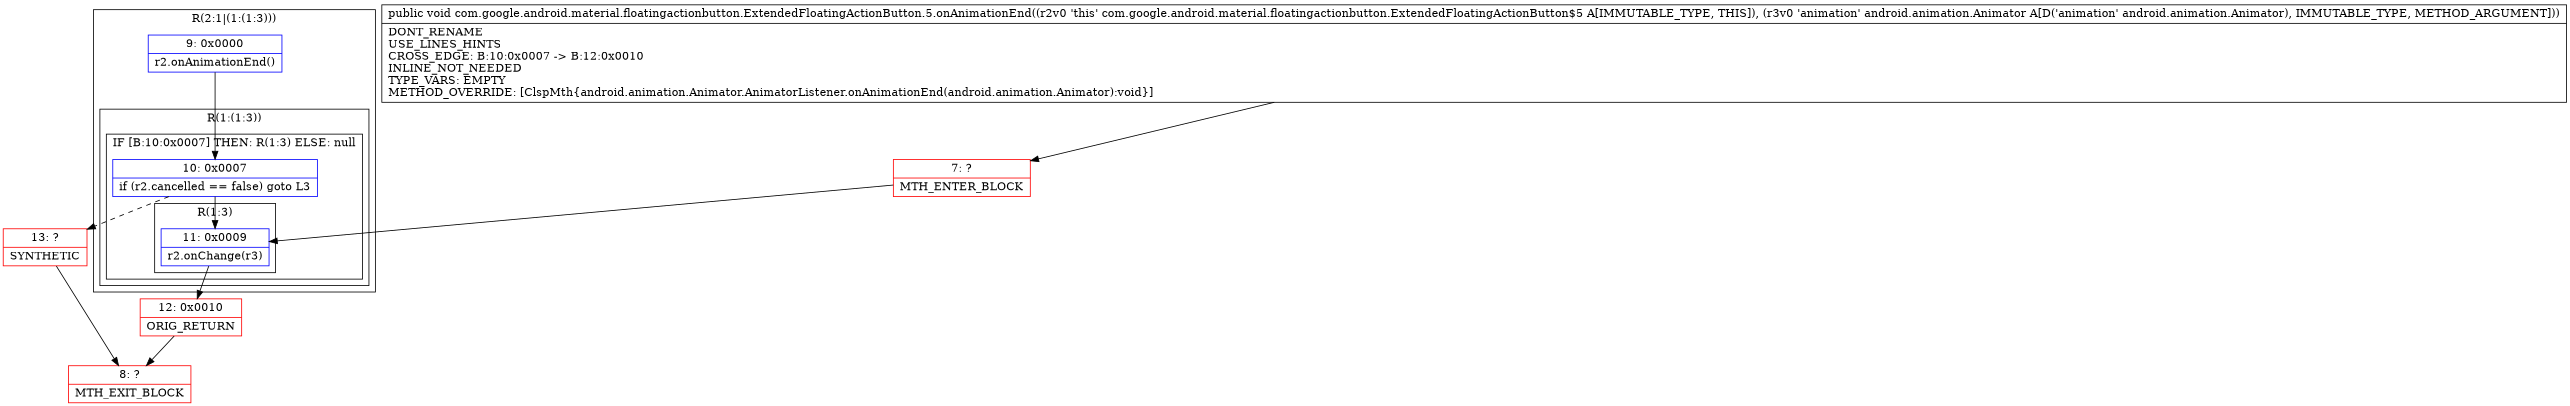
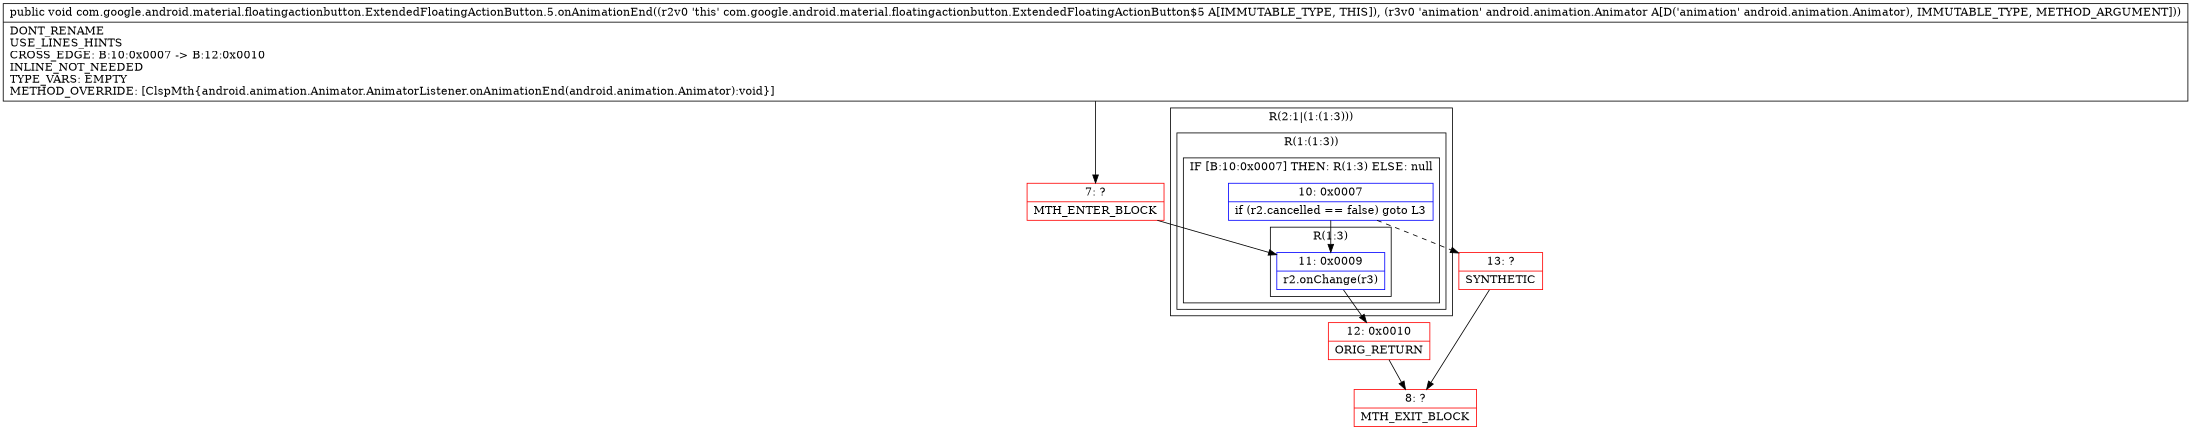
  digraph {
    node [color=red shape=record]
    n1 [color=blue label="{11\:\ 0x0009|r2.onChange(r3)\l}"]
    n2 [color=blue label="{10\:\ 0x0007|if (r2.cancelled == false) goto L3\l}"]
-   n3 [color=blue label="{9\:\ 0x0000|r2.onAnimationEnd()\l}"]
    n4 [label="{12\:\ 0x0010|ORIG_RETURN\l}"]
    n5 [label="{13\:\ ?|SYNTHETIC\l}"]
    n6 [label="{8\:\ ?|MTH_EXIT_BLOCK\l}"]
    n7 [label="{7\:\ ?|MTH_ENTER_BLOCK\l}"]
    n8 [label="{public void com.google.android.material.floatingactionbutton.ExtendedFloatingActionButton.5.onAnimationEnd((r2v0 'this' com.google.android.material.floatingactionbutton.ExtendedFloatingActionButton$5 A[IMMUTABLE_TYPE, THIS]), (r3v0 'animation' android.animation.Animator A[D('animation' android.animation.Animator), IMMUTABLE_TYPE, METHOD_ARGUMENT]))  | DONT_RENAME\lUSE_LINES_HINTS\lCROSS_EDGE: B:10:0x0007 \-\> B:12:0x0010\lINLINE_NOT_NEEDED\lTYPE_VARS: EMPTY\lMETHOD_OVERRIDE: [ClspMth\{android.animation.Animator.AnimatorListener.onAnimationEnd(android.animation.Animator):void\}]\l}" color=""]
    subgraph cluster_1 {
      label="R(2:1|(1:(1:3)))"
-     n3
      subgraph cluster_2 {
        label="R(1:(1:3))"
        subgraph cluster_3 {
          label="IF [B:10:0x0007] THEN: R(1:3) ELSE: null"
          n2
          subgraph cluster_4 {
            label="R(1:3)"
            n1
          }
        }
      }
    }
    n1 -> n4
    n2 -> n1
    n2 -> n5 [style=dashed]
-   n3 -> n2
    n4 -> n6
    n5 -> n6
    n7 -> n1
    n8 -> n7
  }
